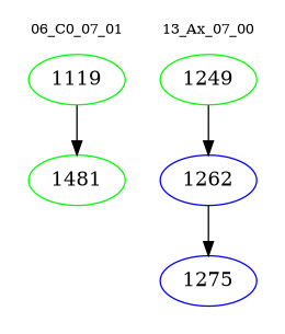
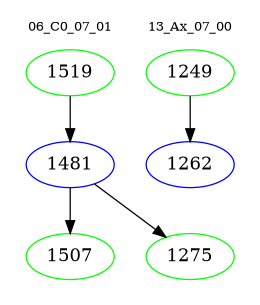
  digraph {
    node [color=green]
    edge [color=black]
    n1 [color=blue label=1262]
    n2 [label=1249]
-   n3 [color=blue label=1275]
-   n4 [label=1481]
-   n6 [label=1119]
+   n3 [label=1275]
+   n4 [color=blue label=1481]
+   n5 [label=1507]
+   n6 [label=1519]
    subgraph cluster_1 {
      color=white
      fontsize=10
      label="13_Ax_07_00"
      n1
      n2
      n3
    }
    subgraph cluster_2 {
      color=white
      fontsize=10
      label="06_C0_07_01"
      n4
+     n5
      n6
    }
-   n1 -> n3
+   n4 -> n3
    n2 -> n1
+   n4 -> n5
    n6 -> n4
  }
